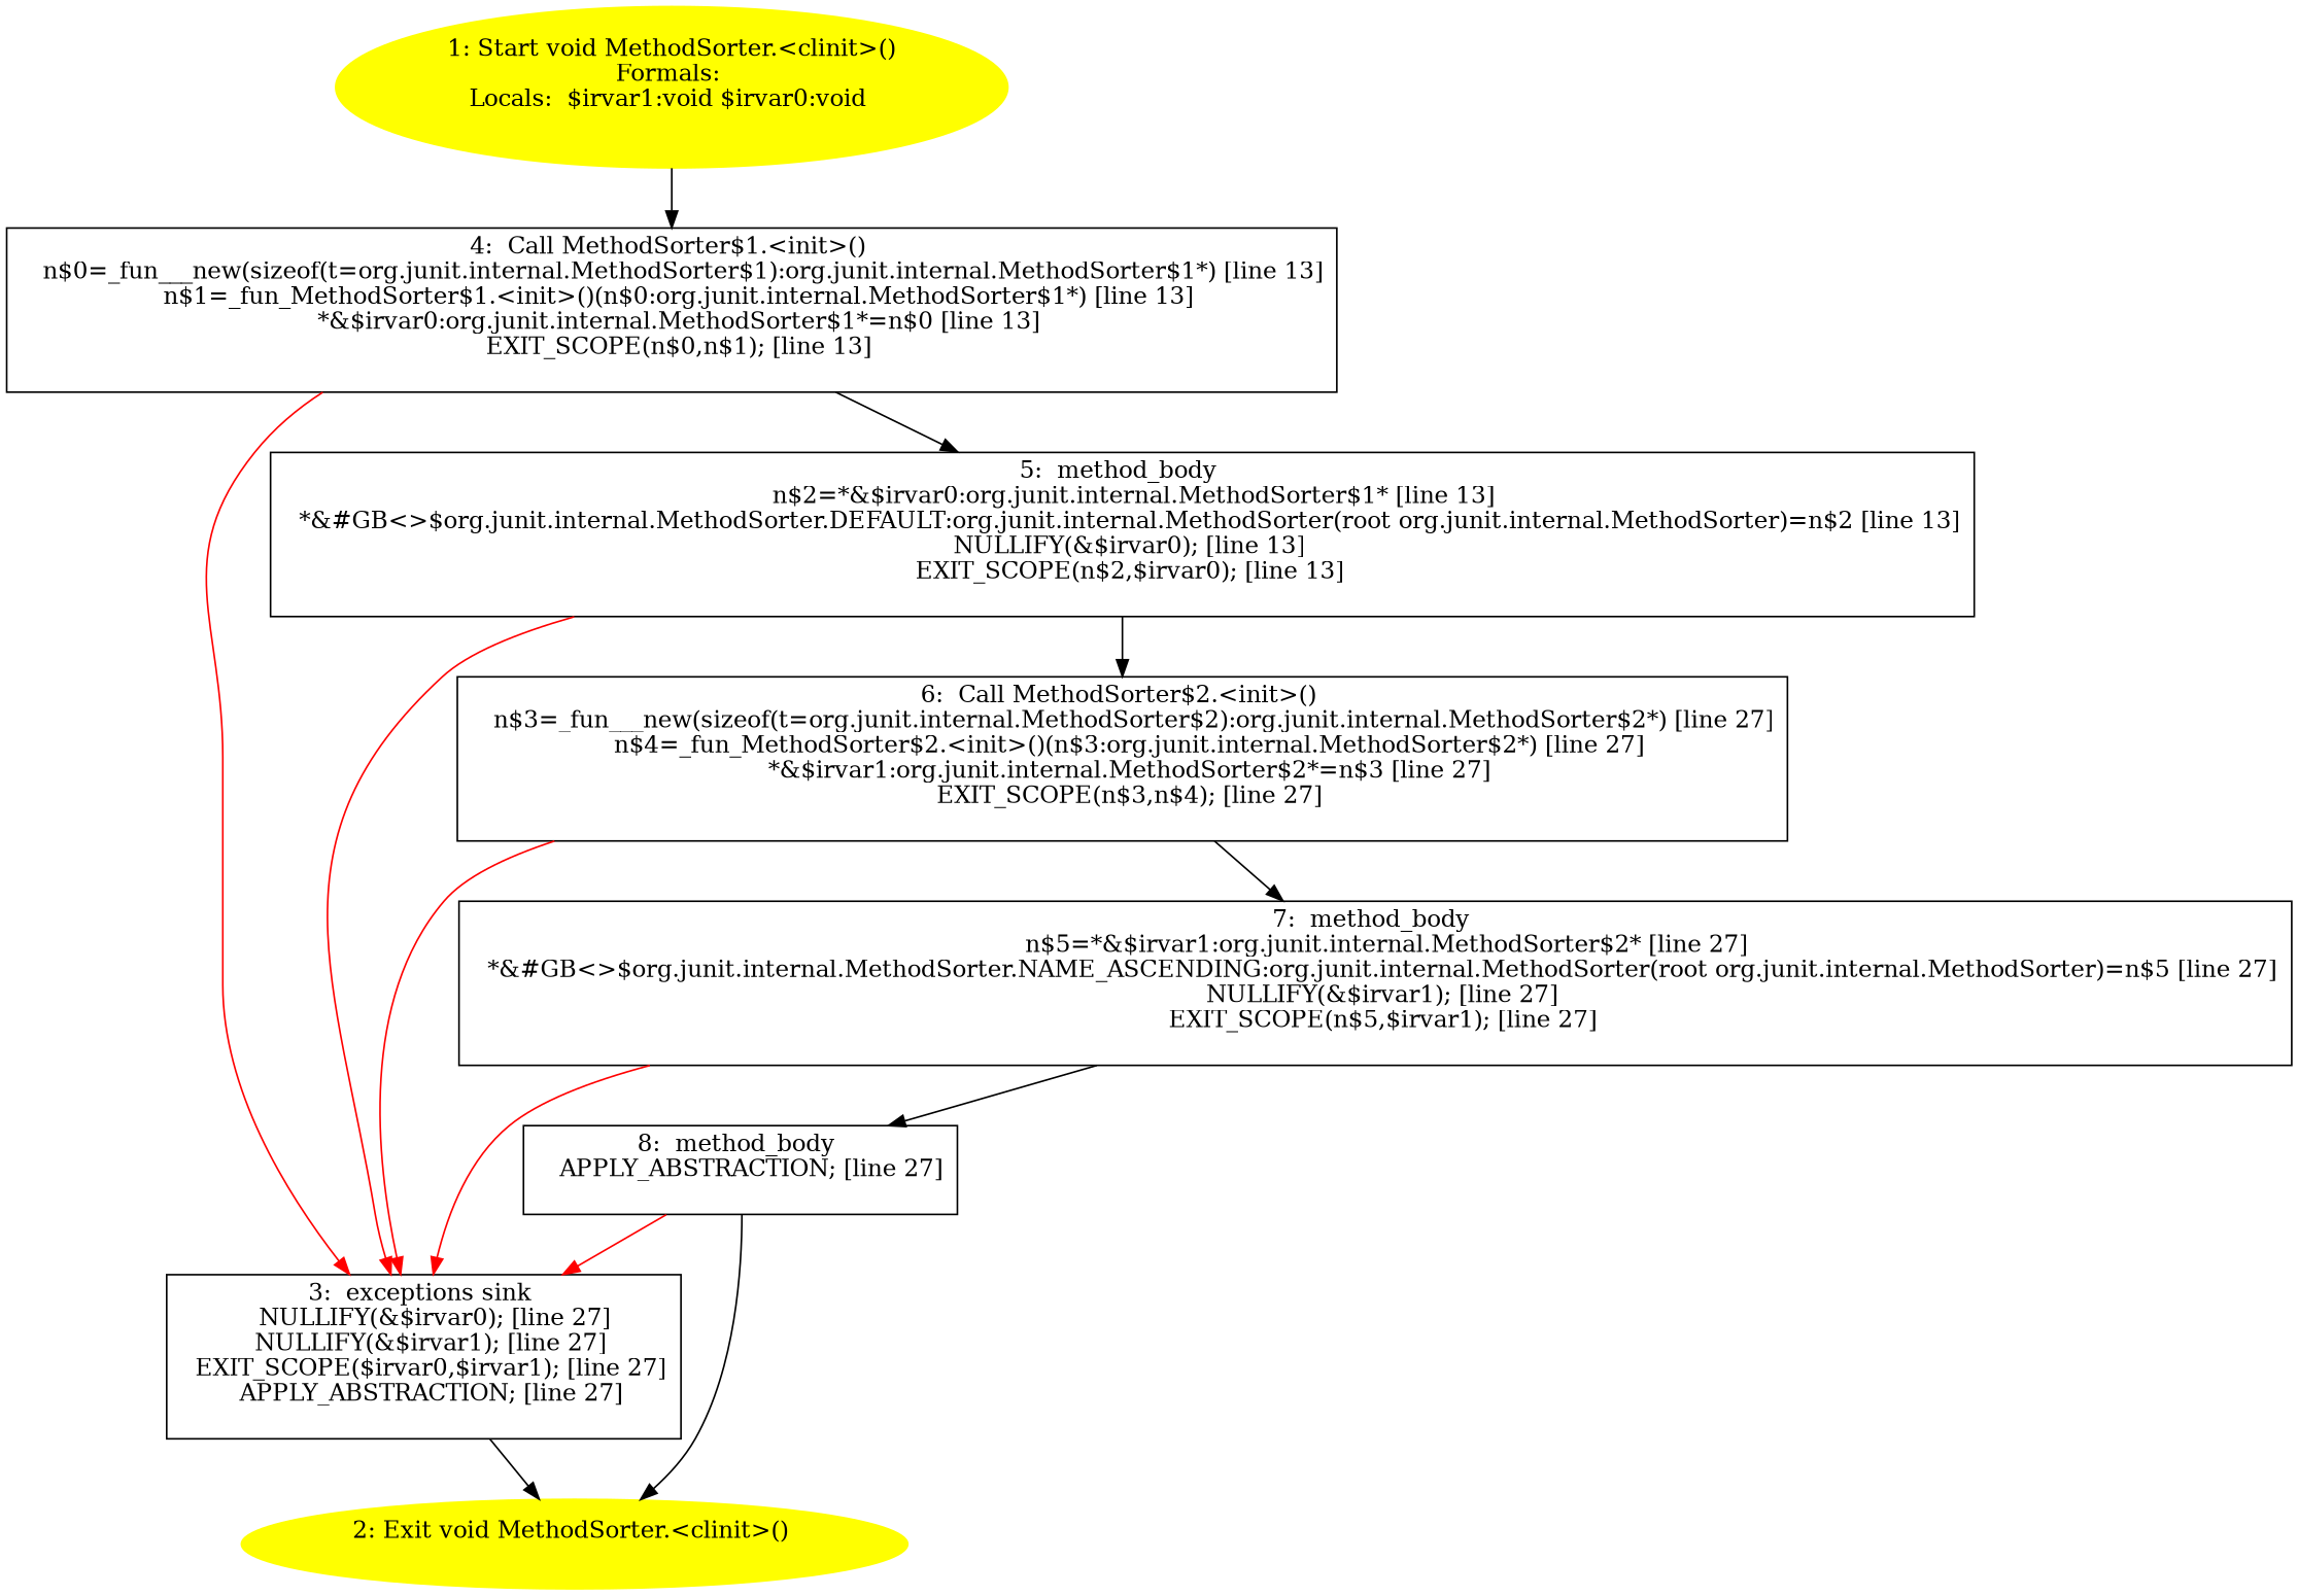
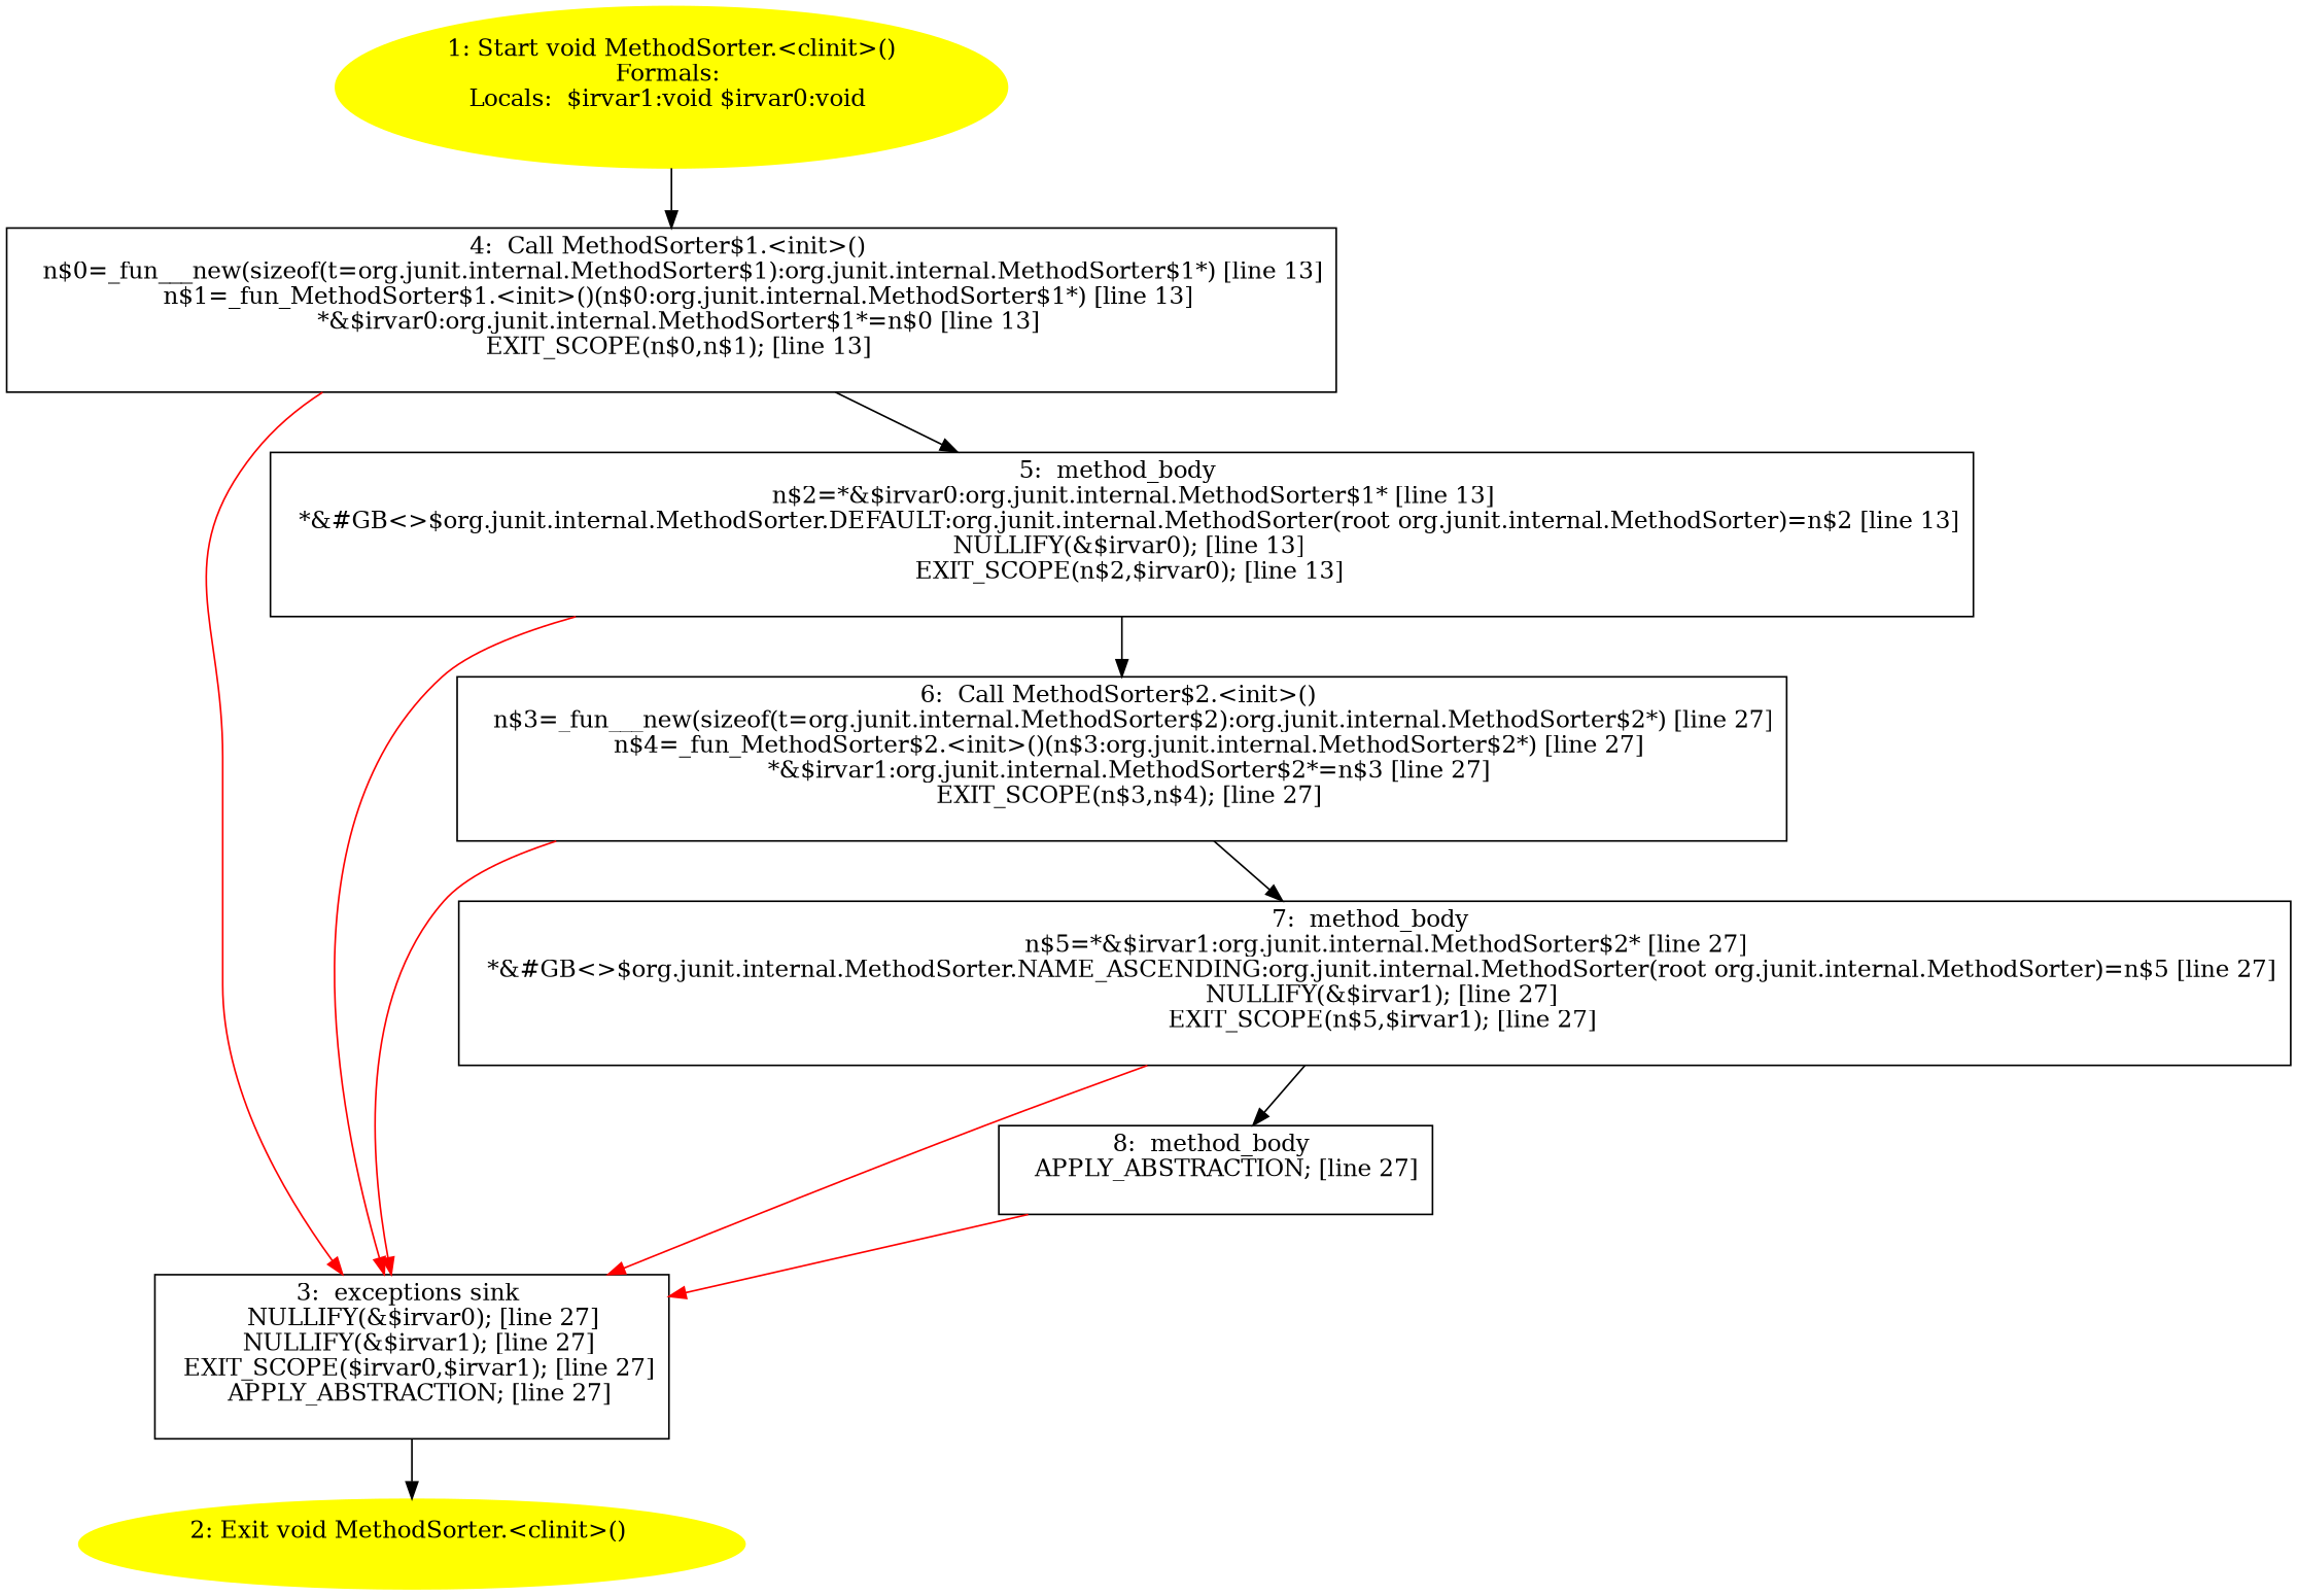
  digraph {
    node [shape=box]
    n1 [color=yellow label="1: Start void MethodSorter.<clinit>()\nFormals: \nLocals:  $irvar1:void $irvar0:void \n  " style=filled shape=""]
    n2 [label="4:  Call MethodSorter$1.<init>() \n   n$0=_fun___new(sizeof(t=org.junit.internal.MethodSorter$1):org.junit.internal.MethodSorter$1*) [line 13]\n  n$1=_fun_MethodSorter$1.<init>()(n$0:org.junit.internal.MethodSorter$1*) [line 13]\n  *&$irvar0:org.junit.internal.MethodSorter$1*=n$0 [line 13]\n  EXIT_SCOPE(n$0,n$1); [line 13]\n "]
    n3 [label="3:  exceptions sink \n   NULLIFY(&$irvar0); [line 27]\n  NULLIFY(&$irvar1); [line 27]\n  EXIT_SCOPE($irvar0,$irvar1); [line 27]\n  APPLY_ABSTRACTION; [line 27]\n "]
    n4 [label="5:  method_body \n   n$2=*&$irvar0:org.junit.internal.MethodSorter$1* [line 13]\n  *&#GB<>$org.junit.internal.MethodSorter.DEFAULT:org.junit.internal.MethodSorter(root org.junit.internal.MethodSorter)=n$2 [line 13]\n  NULLIFY(&$irvar0); [line 13]\n  EXIT_SCOPE(n$2,$irvar0); [line 13]\n "]
    n5 [color=yellow label="2: Exit void MethodSorter.<clinit>() \n  " style=filled shape=""]
    n6 [label="6:  Call MethodSorter$2.<init>() \n   n$3=_fun___new(sizeof(t=org.junit.internal.MethodSorter$2):org.junit.internal.MethodSorter$2*) [line 27]\n  n$4=_fun_MethodSorter$2.<init>()(n$3:org.junit.internal.MethodSorter$2*) [line 27]\n  *&$irvar1:org.junit.internal.MethodSorter$2*=n$3 [line 27]\n  EXIT_SCOPE(n$3,n$4); [line 27]\n "]
    n7 [label="7:  method_body \n   n$5=*&$irvar1:org.junit.internal.MethodSorter$2* [line 27]\n  *&#GB<>$org.junit.internal.MethodSorter.NAME_ASCENDING:org.junit.internal.MethodSorter(root org.junit.internal.MethodSorter)=n$5 [line 27]\n  NULLIFY(&$irvar1); [line 27]\n  EXIT_SCOPE(n$5,$irvar1); [line 27]\n "]
    n8 [label="8:  method_body \n   APPLY_ABSTRACTION; [line 27]\n "]
    n1 -> n2
    n2 -> n3 [color=red]
    n2 -> n4
    n3 -> n5
    n4 -> n3 [color=red]
    n4 -> n6
    n6 -> n3 [color=red]
    n6 -> n7
    n7 -> n3 [color=red]
    n7 -> n8
    n8 -> n3 [color=red]
-   n8 -> n5
  }
